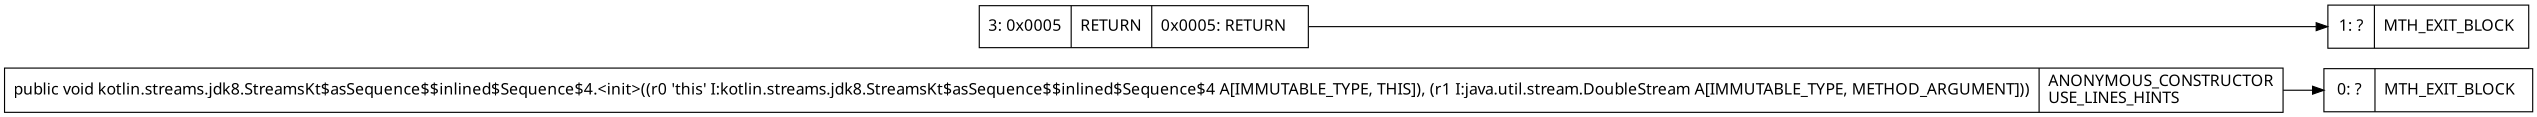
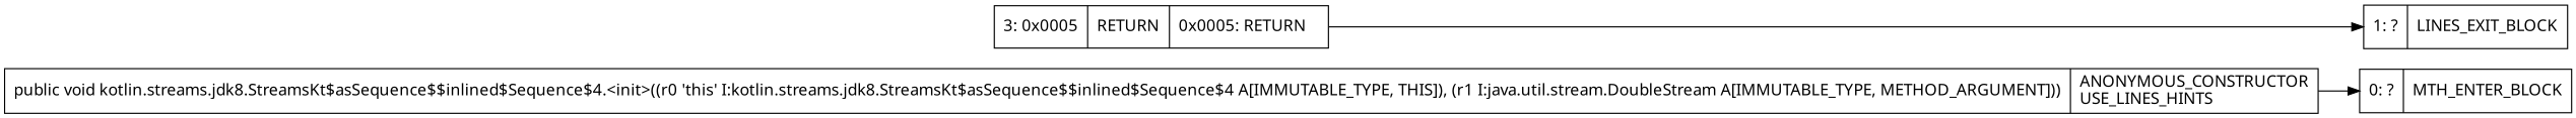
  digraph {
    fontname="Noto Sans"
    rankdir=LR
    node [fontname="Noto Sans" shape=record]
    edge [fontname="Noto Sans"]
-   n1 [label="{0\:\ ?|MTH_EXIT_BLOCK\l}"]
+   n1 [label="{0\:\ ?|MTH_ENTER_BLOCK\l}"]
    n2 [label="{3\:\ 0x0005|RETURN\l|0x0005: RETURN   \l}"]
-   n3 [label="{1\:\ ?|MTH_EXIT_BLOCK\l}"]
+   n3 [label="{1\:\ ?|LINES_EXIT_BLOCK\l}"]
    n4 [label="{public void kotlin.streams.jdk8.StreamsKt$asSequence$$inlined$Sequence$4.\<init\>((r0 'this' I:kotlin.streams.jdk8.StreamsKt$asSequence$$inlined$Sequence$4 A[IMMUTABLE_TYPE, THIS]), (r1 I:java.util.stream.DoubleStream A[IMMUTABLE_TYPE, METHOD_ARGUMENT]))  | ANONYMOUS_CONSTRUCTOR\lUSE_LINES_HINTS\l}"]
    n2 -> n3
    n4 -> n1
  }
